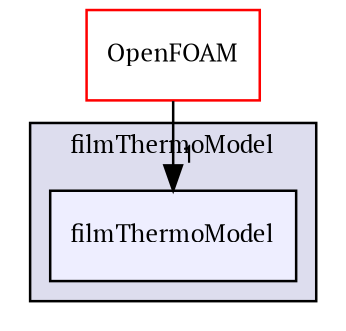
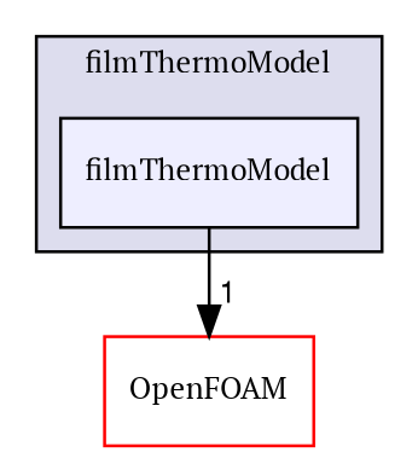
  digraph {
    compound=true
    fontname="PT Serif"
    node [fontname="PT Serif" fontsize=10 shape=box]
    n1 [fillcolor="#eeeeff" label=filmThermoModel pencolor=black style=filled]
    n2 [color=red label=OpenFOAM]
    subgraph cluster_1 {
      bgcolor="#ddddee"
      fontsize=10
      label=filmThermoModel
      pencolor=black
      n1
    }
-   n2 -> n1 [headlabel=1 labeldistance=1.5 labelfontname=FreeSans labelfontsize=10 fontname="PT Serif"]
+   n1 -> n2 [headlabel=1 labeldistance=1.5 labelfontname=FreeSans labelfontsize=10 fontname="PT Serif"]
  }
